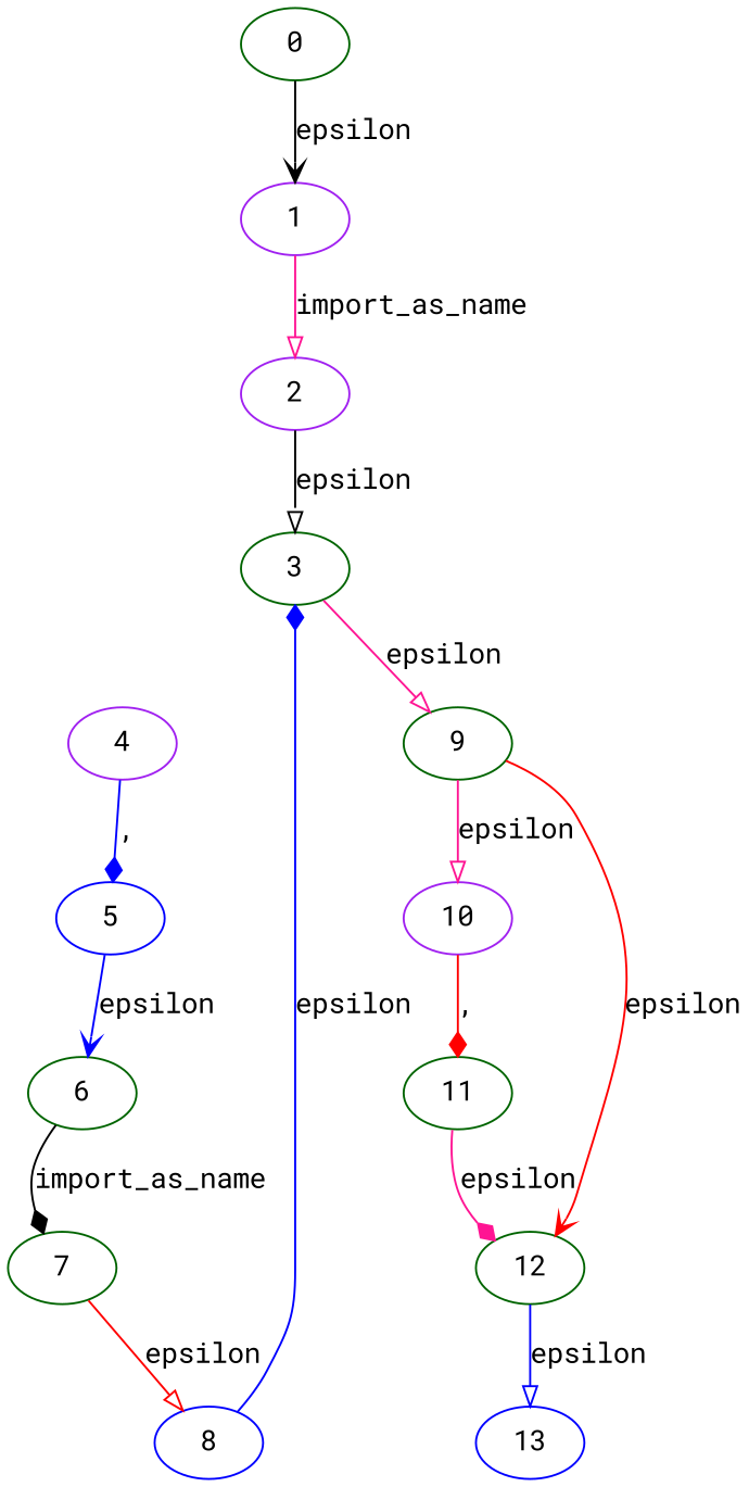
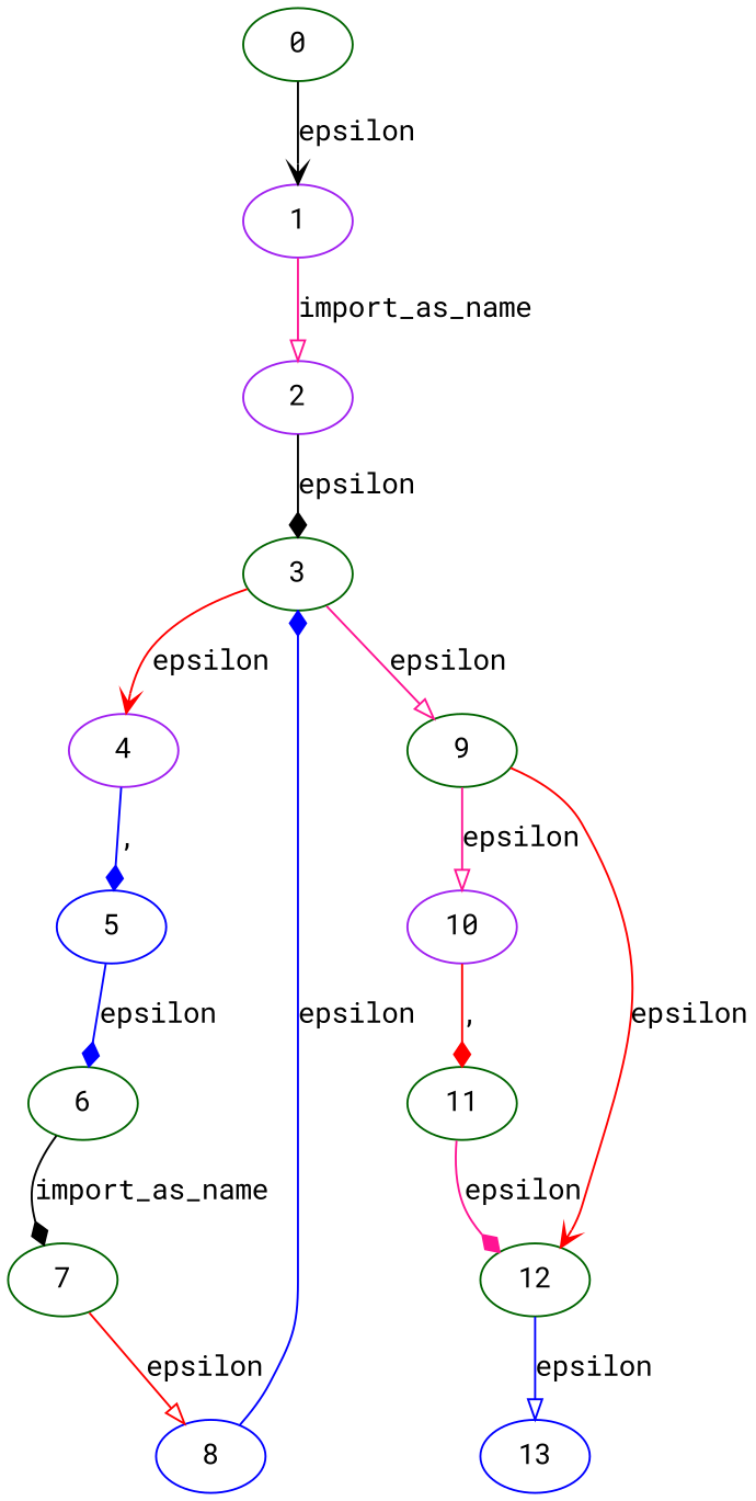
  digraph {
    fontname="Roboto Mono"
    node [color=darkgreen fontname="Roboto Mono"]
    edge [arrowhead=diamond color=deeppink fontname="Roboto Mono"]
    1 [color=purple]
    0
    2 [color=purple]
    3
    4 [color=purple]
    9
    5 [color=blue]
    10 [color=purple]
    12
    6
    7
    8 [color=blue]
    11
    13 [color=blue]
    1 -> 2 [arrowhead=onormal label=import_as_name]
    0 -> 1 [arrowhead=vee color=black label=epsilon]
-   2 -> 3 [arrowhead=onormal color=black label=epsilon]
+   2 -> 3 [color=black label=epsilon]
+   3 -> 4 [arrowhead=vee color=red label=epsilon]
    3 -> 9 [arrowhead=onormal label=epsilon]
    4 -> 5 [color=blue label=","]
    9 -> 10 [arrowhead=onormal label=epsilon]
    9 -> 12 [arrowhead=vee color=red label=epsilon]
-   5 -> 6 [arrowhead=vee color=blue label=epsilon]
+   5 -> 6 [color=blue label=epsilon]
    10 -> 11 [color=red label=","]
    12 -> 13 [arrowhead=onormal color=blue label=epsilon]
    6 -> 7 [color=black label=import_as_name]
    7 -> 8 [arrowhead=onormal color=red label=epsilon]
    8 -> 3 [color=blue label=epsilon]
    11 -> 12 [label=epsilon]
  }
